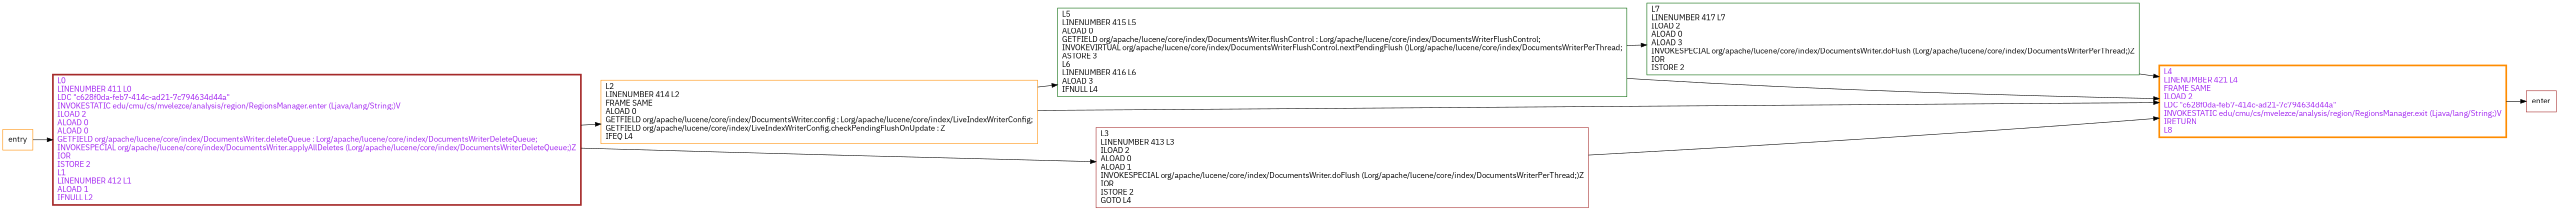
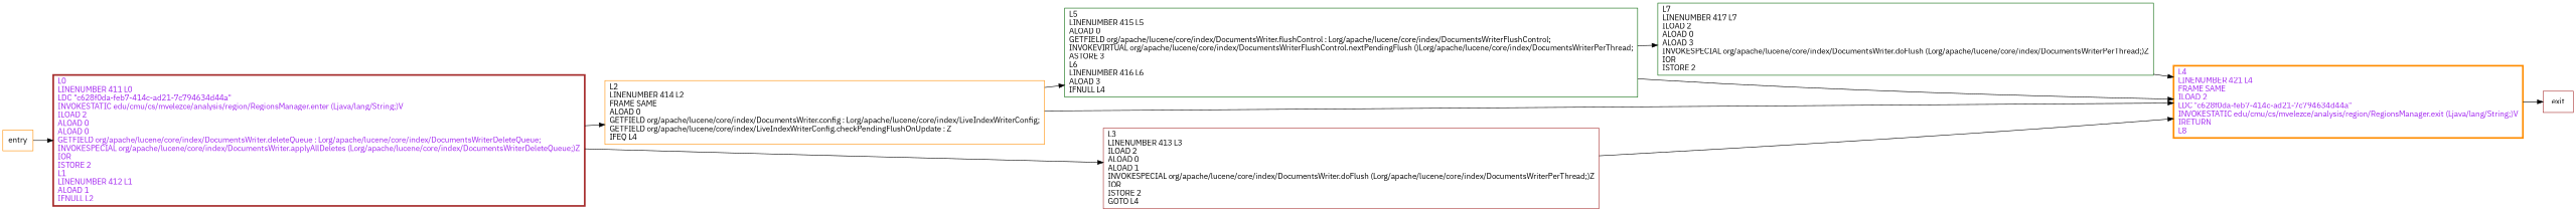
  digraph {
    rankdir=LR
    fontname="IBM Plex Sans"
    node [shape=record color=darkorange fontname="IBM Plex Sans"]
    edge [fontname="IBM Plex Sans"]
    n1 [label="L5\lLINENUMBER 415 L5\lALOAD 0\lGETFIELD org/apache/lucene/core/index/DocumentsWriter.flushControl : Lorg/apache/lucene/core/index/DocumentsWriterFlushControl;\lINVOKEVIRTUAL org/apache/lucene/core/index/DocumentsWriterFlushControl.nextPendingFlush ()Lorg/apache/lucene/core/index/DocumentsWriterPerThread;\lASTORE 3\lL6\lLINENUMBER 416 L6\lALOAD 3\lIFNULL L4\l" color=darkgreen]
    n2 [label="L7\lLINENUMBER 417 L7\lILOAD 2\lALOAD 0\lALOAD 3\lINVOKESPECIAL org/apache/lucene/core/index/DocumentsWriter.doFlush (Lorg/apache/lucene/core/index/DocumentsWriterPerThread;)Z\lIOR\lISTORE 2\l" color=darkgreen]
    n3 [fontcolor=purple label="L4\lLINENUMBER 421 L4\lFRAME SAME\lILOAD 2\lLDC \"c628f0da-feb7-414c-ad21-7c794634d44a\"\lINVOKESTATIC edu/cmu/cs/mvelezce/analysis/region/RegionsManager.exit (Ljava/lang/String;)V\lIRETURN\lL8\l" penwidth=3]
    n4 [color=brown fontcolor=purple label="L0\lLINENUMBER 411 L0\lLDC \"c628f0da-feb7-414c-ad21-7c794634d44a\"\lINVOKESTATIC edu/cmu/cs/mvelezce/analysis/region/RegionsManager.enter (Ljava/lang/String;)V\lILOAD 2\lALOAD 0\lALOAD 0\lGETFIELD org/apache/lucene/core/index/DocumentsWriter.deleteQueue : Lorg/apache/lucene/core/index/DocumentsWriterDeleteQueue;\lINVOKESPECIAL org/apache/lucene/core/index/DocumentsWriter.applyAllDeletes (Lorg/apache/lucene/core/index/DocumentsWriterDeleteQueue;)Z\lIOR\lISTORE 2\lL1\lLINENUMBER 412 L1\lALOAD 1\lIFNULL L2\l" penwidth=3]
    n5 [label="L2\lLINENUMBER 414 L2\lFRAME SAME\lALOAD 0\lGETFIELD org/apache/lucene/core/index/DocumentsWriter.config : Lorg/apache/lucene/core/index/LiveIndexWriterConfig;\lGETFIELD org/apache/lucene/core/index/LiveIndexWriterConfig.checkPendingFlushOnUpdate : Z\lIFEQ L4\l"]
    n6 [label="L3\lLINENUMBER 413 L3\lILOAD 2\lALOAD 0\lALOAD 1\lINVOKESPECIAL org/apache/lucene/core/index/DocumentsWriter.doFlush (Lorg/apache/lucene/core/index/DocumentsWriterPerThread;)Z\lIOR\lISTORE 2\lGOTO L4\l" color=brown]
-   exit [color=brown label=enter]
+   exit [color=brown]
    entry
    n1 -> n2
    n1 -> n3
    n2 -> n3
    n3 -> exit
    n4 -> n5
    n4 -> n6
    n5 -> n1
    n5 -> n3
    n6 -> n3
    entry -> n4
  }
